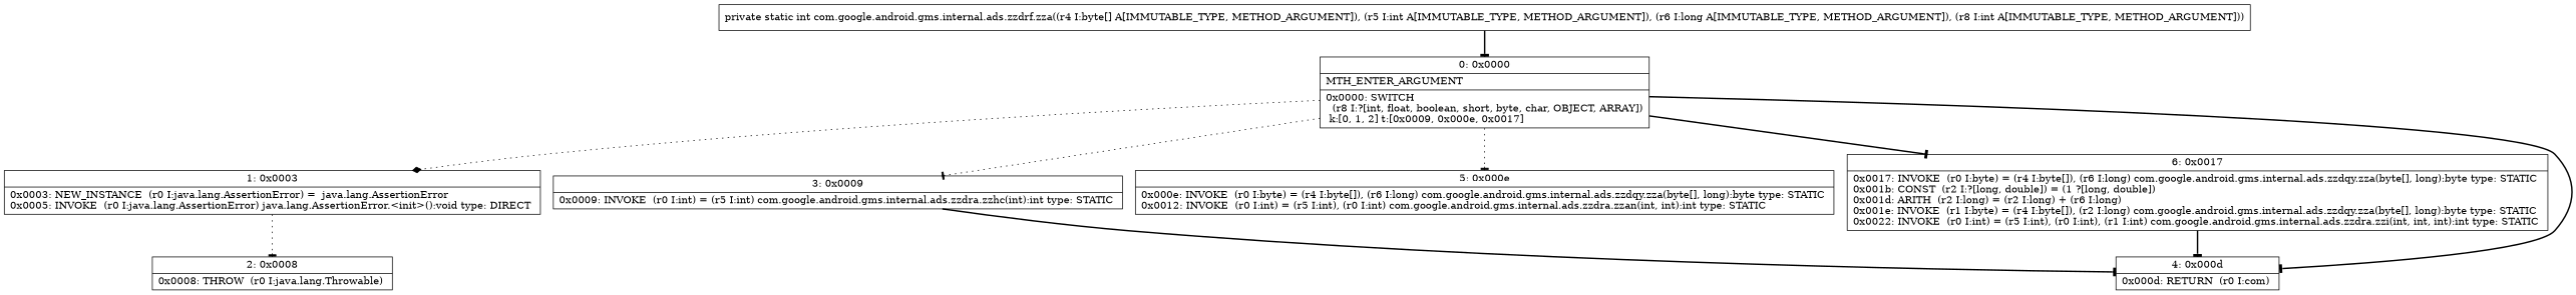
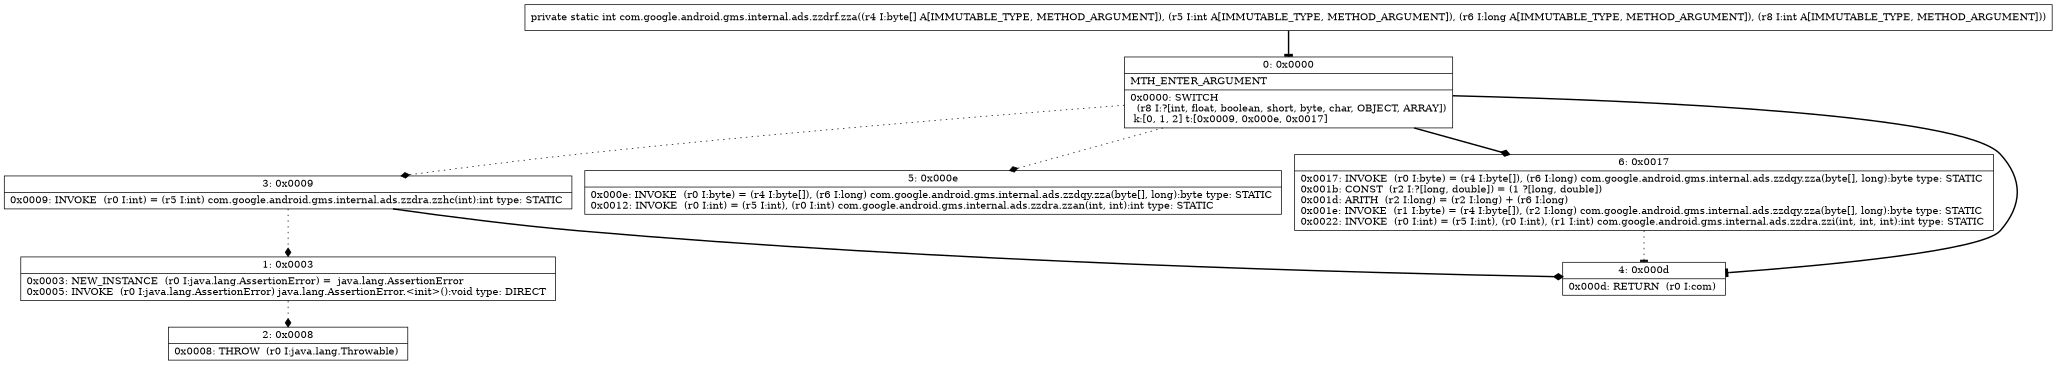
  digraph {
    fontname="DejaVu Serif"
    node [fontname="DejaVu Serif" shape=record]
    edge [arrowhead=tee fontname="DejaVu Serif" style=bold]
    n1 [label="{0\:\ 0x0000|MTH_ENTER_ARGUMENT\l|0x0000: SWITCH  \l  (r8 I:?[int, float, boolean, short, byte, char, OBJECT, ARRAY])\l k:[0, 1, 2] t:[0x0009, 0x000e, 0x0017] \l}"]
    n2 [label="{1\:\ 0x0003|0x0003: NEW_INSTANCE  (r0 I:java.lang.AssertionError) =  java.lang.AssertionError \l0x0005: INVOKE  (r0 I:java.lang.AssertionError) java.lang.AssertionError.\<init\>():void type: DIRECT \l}"]
    n3 [label="{3\:\ 0x0009|0x0009: INVOKE  (r0 I:int) = (r5 I:int) com.google.android.gms.internal.ads.zzdra.zzhc(int):int type: STATIC \l}"]
    n4 [label="{5\:\ 0x000e|0x000e: INVOKE  (r0 I:byte) = (r4 I:byte[]), (r6 I:long) com.google.android.gms.internal.ads.zzdqy.zza(byte[], long):byte type: STATIC \l0x0012: INVOKE  (r0 I:int) = (r5 I:int), (r0 I:int) com.google.android.gms.internal.ads.zzdra.zzan(int, int):int type: STATIC \l}"]
    n5 [label="{6\:\ 0x0017|0x0017: INVOKE  (r0 I:byte) = (r4 I:byte[]), (r6 I:long) com.google.android.gms.internal.ads.zzdqy.zza(byte[], long):byte type: STATIC \l0x001b: CONST  (r2 I:?[long, double]) = (1 ?[long, double]) \l0x001d: ARITH  (r2 I:long) = (r2 I:long) + (r6 I:long) \l0x001e: INVOKE  (r1 I:byte) = (r4 I:byte[]), (r2 I:long) com.google.android.gms.internal.ads.zzdqy.zza(byte[], long):byte type: STATIC \l0x0022: INVOKE  (r0 I:int) = (r5 I:int), (r0 I:int), (r1 I:int) com.google.android.gms.internal.ads.zzdra.zzi(int, int, int):int type: STATIC \l}"]
    n6 [label="{4\:\ 0x000d|0x000d: RETURN  (r0 I:com) \l}"]
    n7 [label="{2\:\ 0x0008|0x0008: THROW  (r0 I:java.lang.Throwable) \l}"]
    n8 [label="{private static int com.google.android.gms.internal.ads.zzdrf.zza((r4 I:byte[] A[IMMUTABLE_TYPE, METHOD_ARGUMENT]), (r5 I:int A[IMMUTABLE_TYPE, METHOD_ARGUMENT]), (r6 I:long A[IMMUTABLE_TYPE, METHOD_ARGUMENT]), (r8 I:int A[IMMUTABLE_TYPE, METHOD_ARGUMENT])) }"]
-   n1 -> n2 [arrowhead=diamond style=dotted]
-   n1 -> n3 [style=dotted]
-   n1 -> n4 [style=dotted]
-   n1 -> n5
+   n3 -> n2 [arrowhead=diamond style=dotted]
+   n1 -> n3 [arrowhead=diamond style=dotted]
+   n1 -> n4 [arrowhead=diamond style=dotted]
+   n1 -> n5 [arrowhead=diamond]
    n1 -> n6
-   n2 -> n7 [style=dotted]
-   n3 -> n6
-   n5 -> n6
+   n2 -> n7 [arrowhead=diamond style=dotted]
+   n3 -> n6 [arrowhead=diamond]
+   n5 -> n6 [style=dotted]
    n8 -> n1
  }
